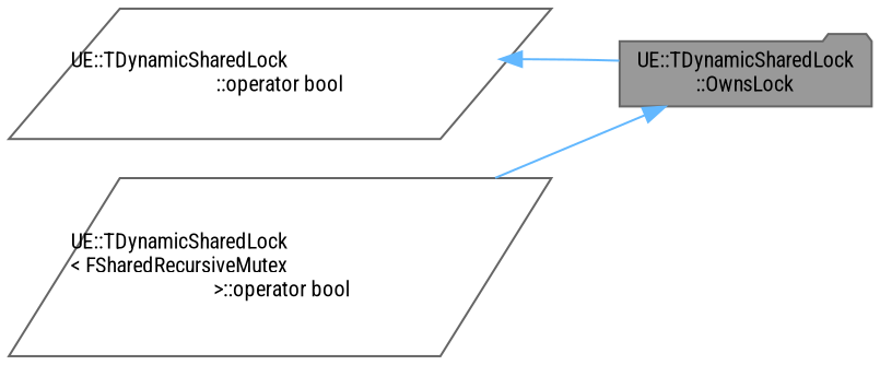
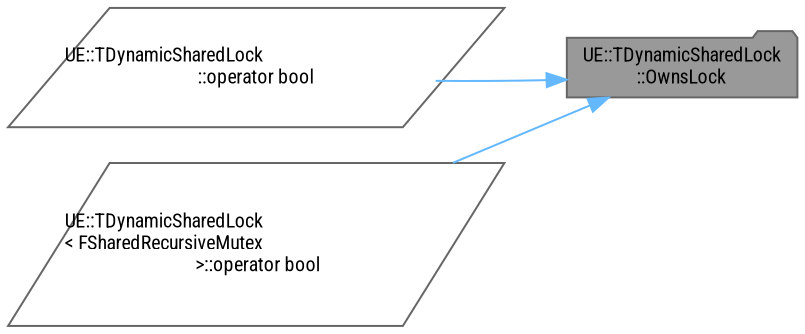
  digraph {
    rankdir=RL
    fontname="Roboto Condensed"
    node [color=grey40 fillcolor=white fontname="Roboto Condensed" fontsize=10 shape=parallelogram style=filled]
    edge [color=steelblue1 dir=back fontname="Roboto Condensed" fontsize=10 labelfontname=Helvetica labelfontsize=10 style=solid]
    n1 [color=gray40 fillcolor=grey60 fontcolor=black height=0.2 label="UE::TDynamicSharedLock\l::OwnsLock" shape=folder width=0.4]
    n2 [height=0.2 label="UE::TDynamicSharedLock\l::operator bool" width=0.4]
    n3 [height=0.2 label="UE::TDynamicSharedLock\l\< FSharedRecursiveMutex\l \>::operator bool" width=0.4]
-   n2 -> n1
+   n1 -> n2
    n1 -> n3
  }
